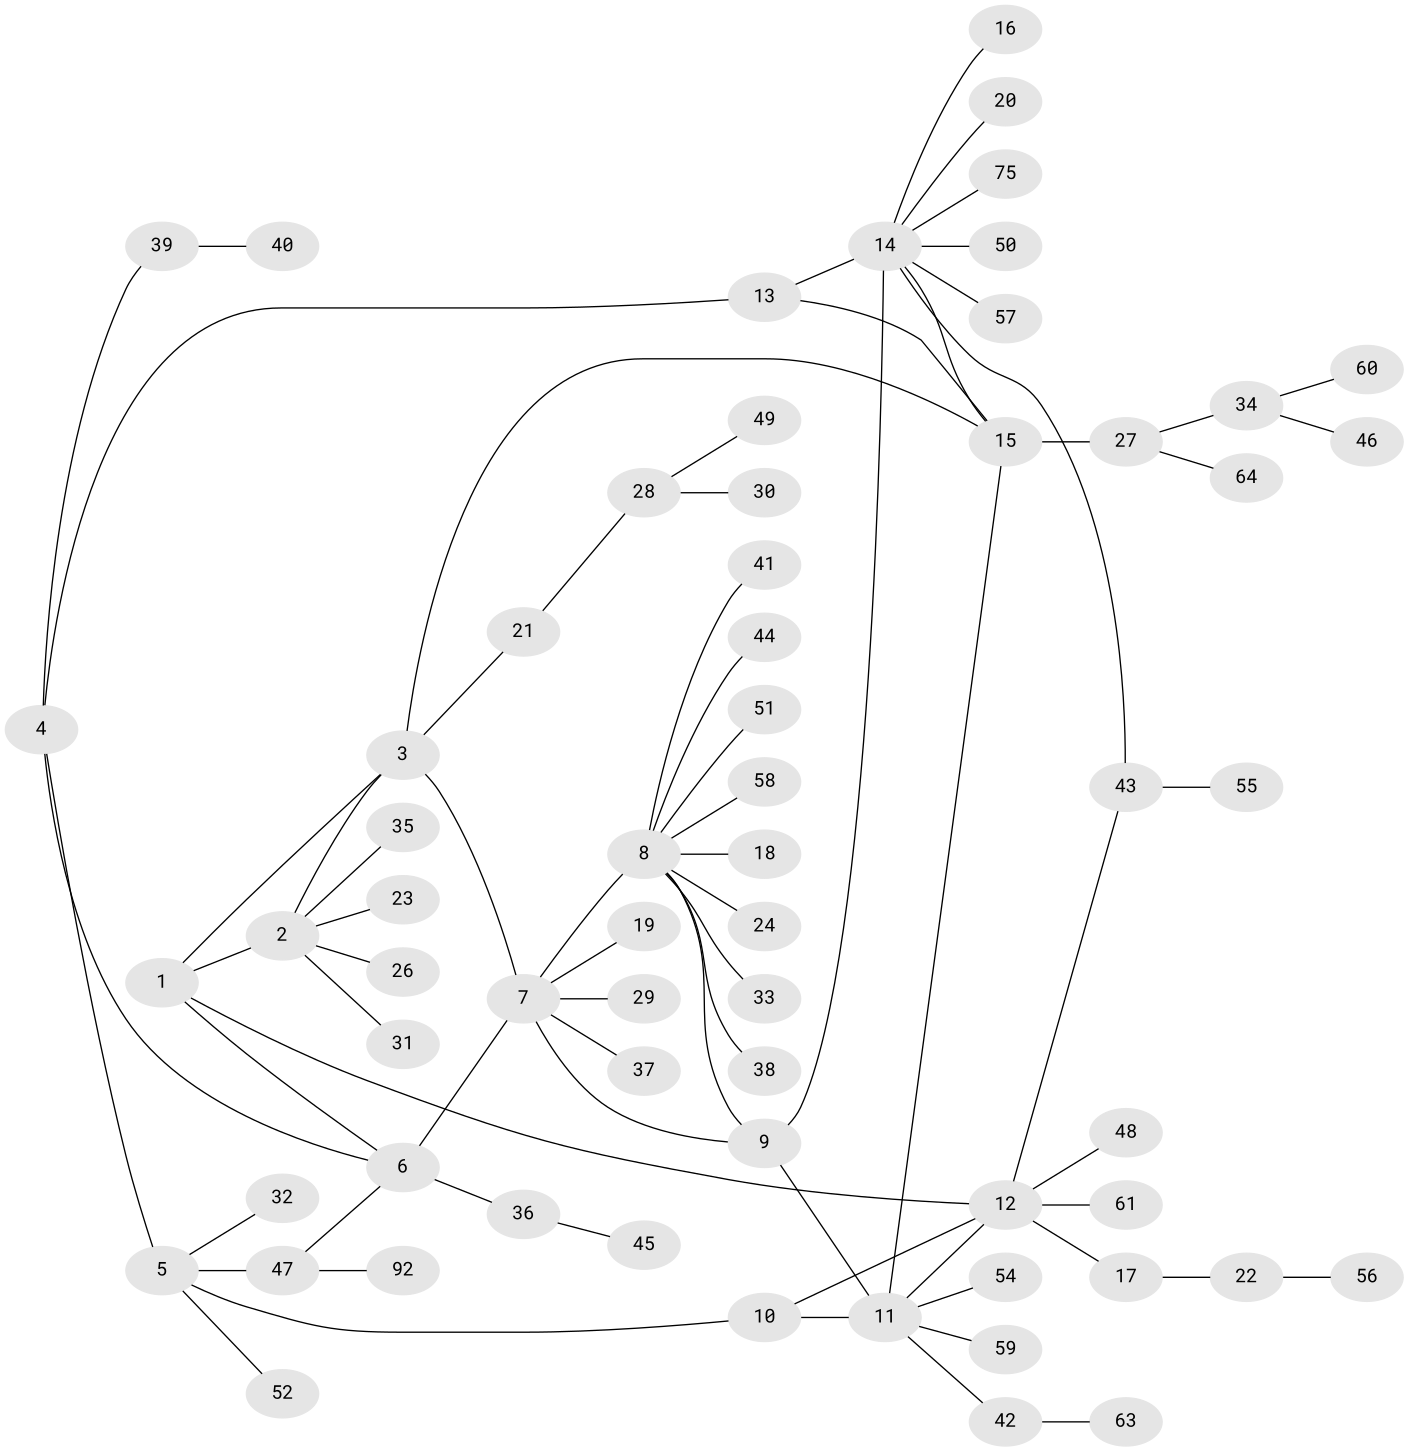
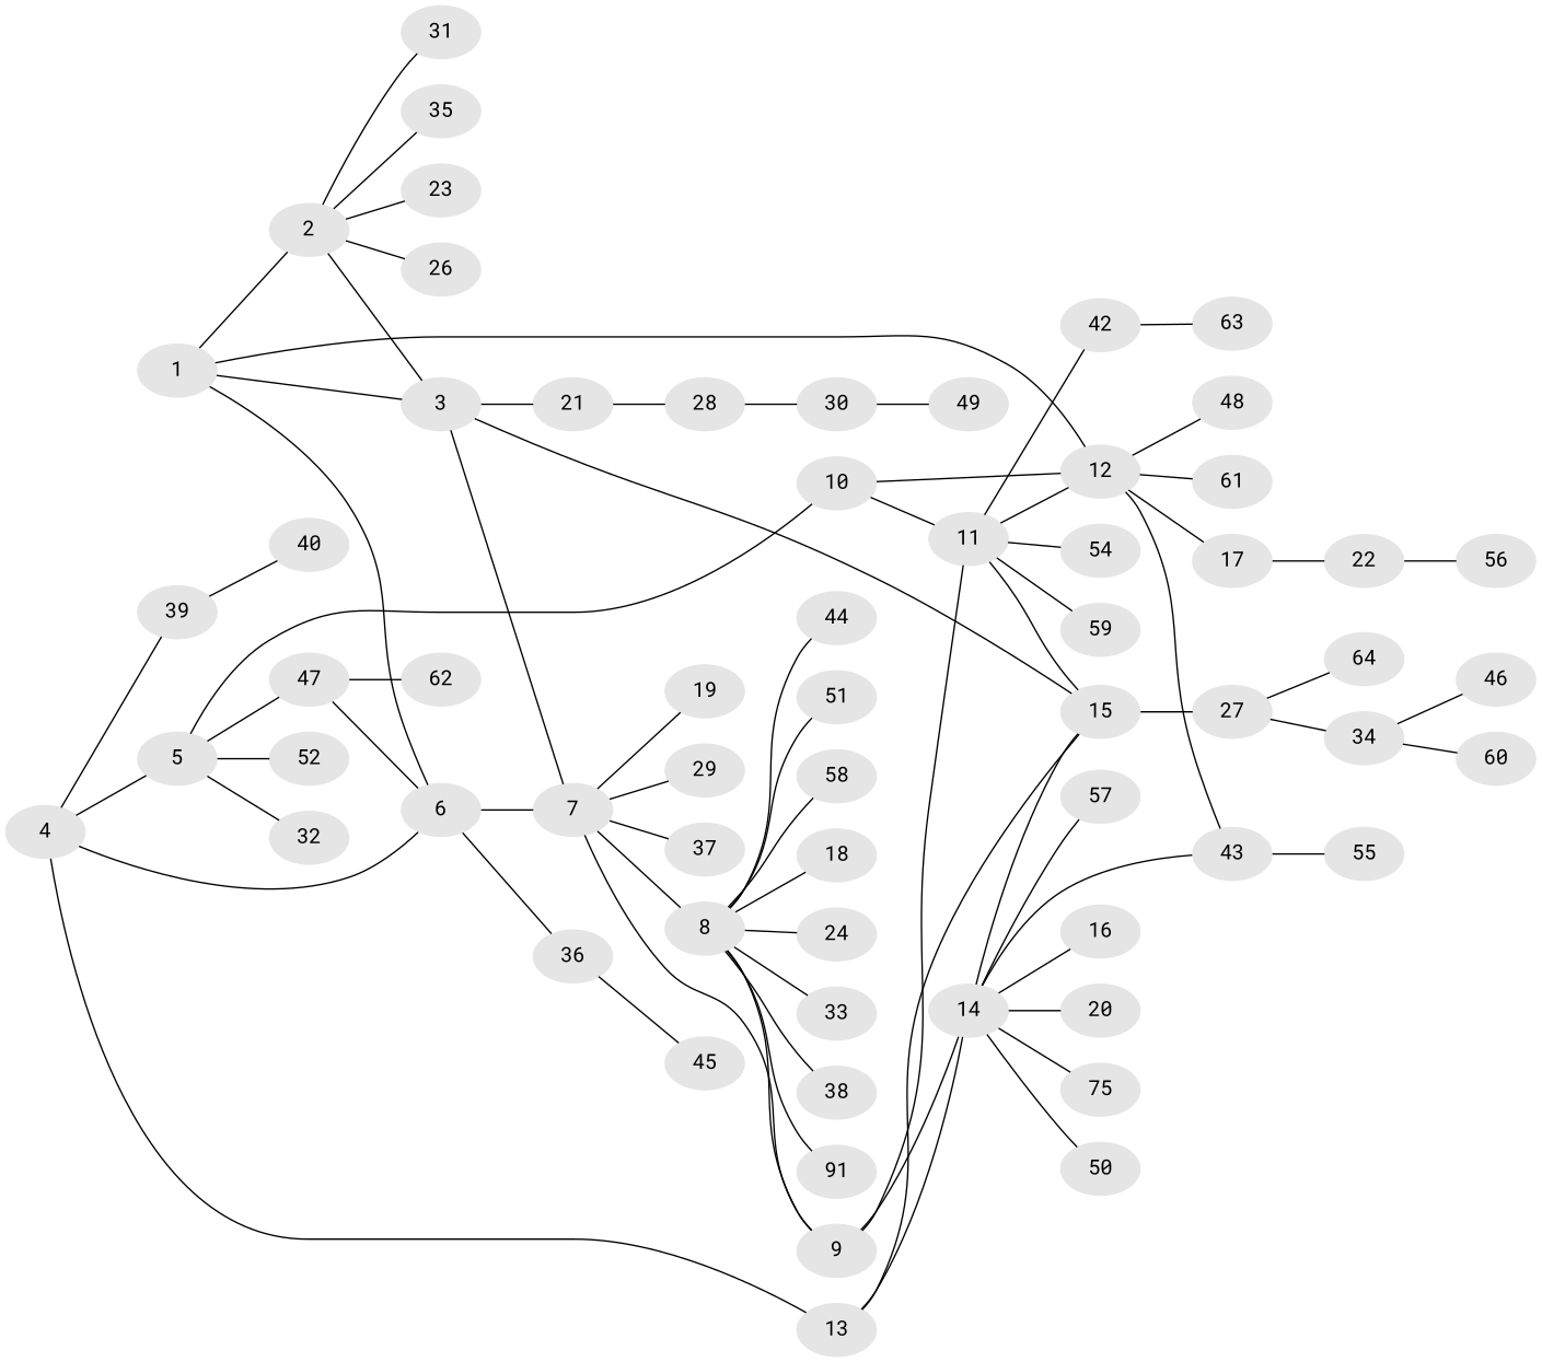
  graph {
    fontname="Roboto Mono"
    rankdir=LR
    node [color=gray90 fontname="Roboto Mono" style=filled]
    edge [fontname="Roboto Mono"]
    1
    2
    3
    6
    12
    23
    26
    31
    35
    7
    15
    21
    36
    17
    43
    48
    61
    8
    9
    19
    29
    37
    27
    28
    4
    5
    13
    39
    10
    32
    47
    52
    14
    40
    11
-   62 [label=92]
+   62
    45
    18
    24
    33
    38
-   41
+   41 [label=91]
    44
    51
    58
    42
    54
    59
    16
    20
    n51 [label=75]
    50
    57
    63
    22
    55
    34
    64
    56
    30
    49
    46
    60
    1 -- 2
    1 -- 3
    1 -- 6
    1 -- 12
    2 -- 3
    2 -- 23
    2 -- 26
    2 -- 31
    2 -- 35
    3 -- 7
    3 -- 15
    3 -- 21
    6 -- 7
    6 -- 36
    12 -- 17
    12 -- 43
    12 -- 48
    12 -- 61
    7 -- 8
    7 -- 9
    7 -- 19
    7 -- 29
    7 -- 37
    15 -- 27
    21 -- 28
    36 -- 45
    17 -- 22
    43 -- 55
    8 -- 9
    8 -- 18
    8 -- 24
    8 -- 33
    8 -- 38
    8 -- 41
    8 -- 44
    8 -- 51
    8 -- 58
    9 -- 14
    9 -- 11
    27 -- 34
    27 -- 64
    28 -- 30
-   28 -- 49
+   30 -- 49
    4 -- 6
    4 -- 5
    4 -- 13
    4 -- 39
    5 -- 10
    5 -- 32
    5 -- 47
    5 -- 52
    13 -- 15
    13 -- 14
    39 -- 40
    10 -- 12
    10 -- 11
    47 -- 6
    47 -- 62
    14 -- 15
    14 -- 43
    14 -- 16
    14 -- 20
    14 -- n51
    14 -- 50
    14 -- 57
    11 -- 12
    11 -- 15
    11 -- 42
    11 -- 54
    11 -- 59
    42 -- 63
    22 -- 56
    34 -- 46
    34 -- 60
  }
